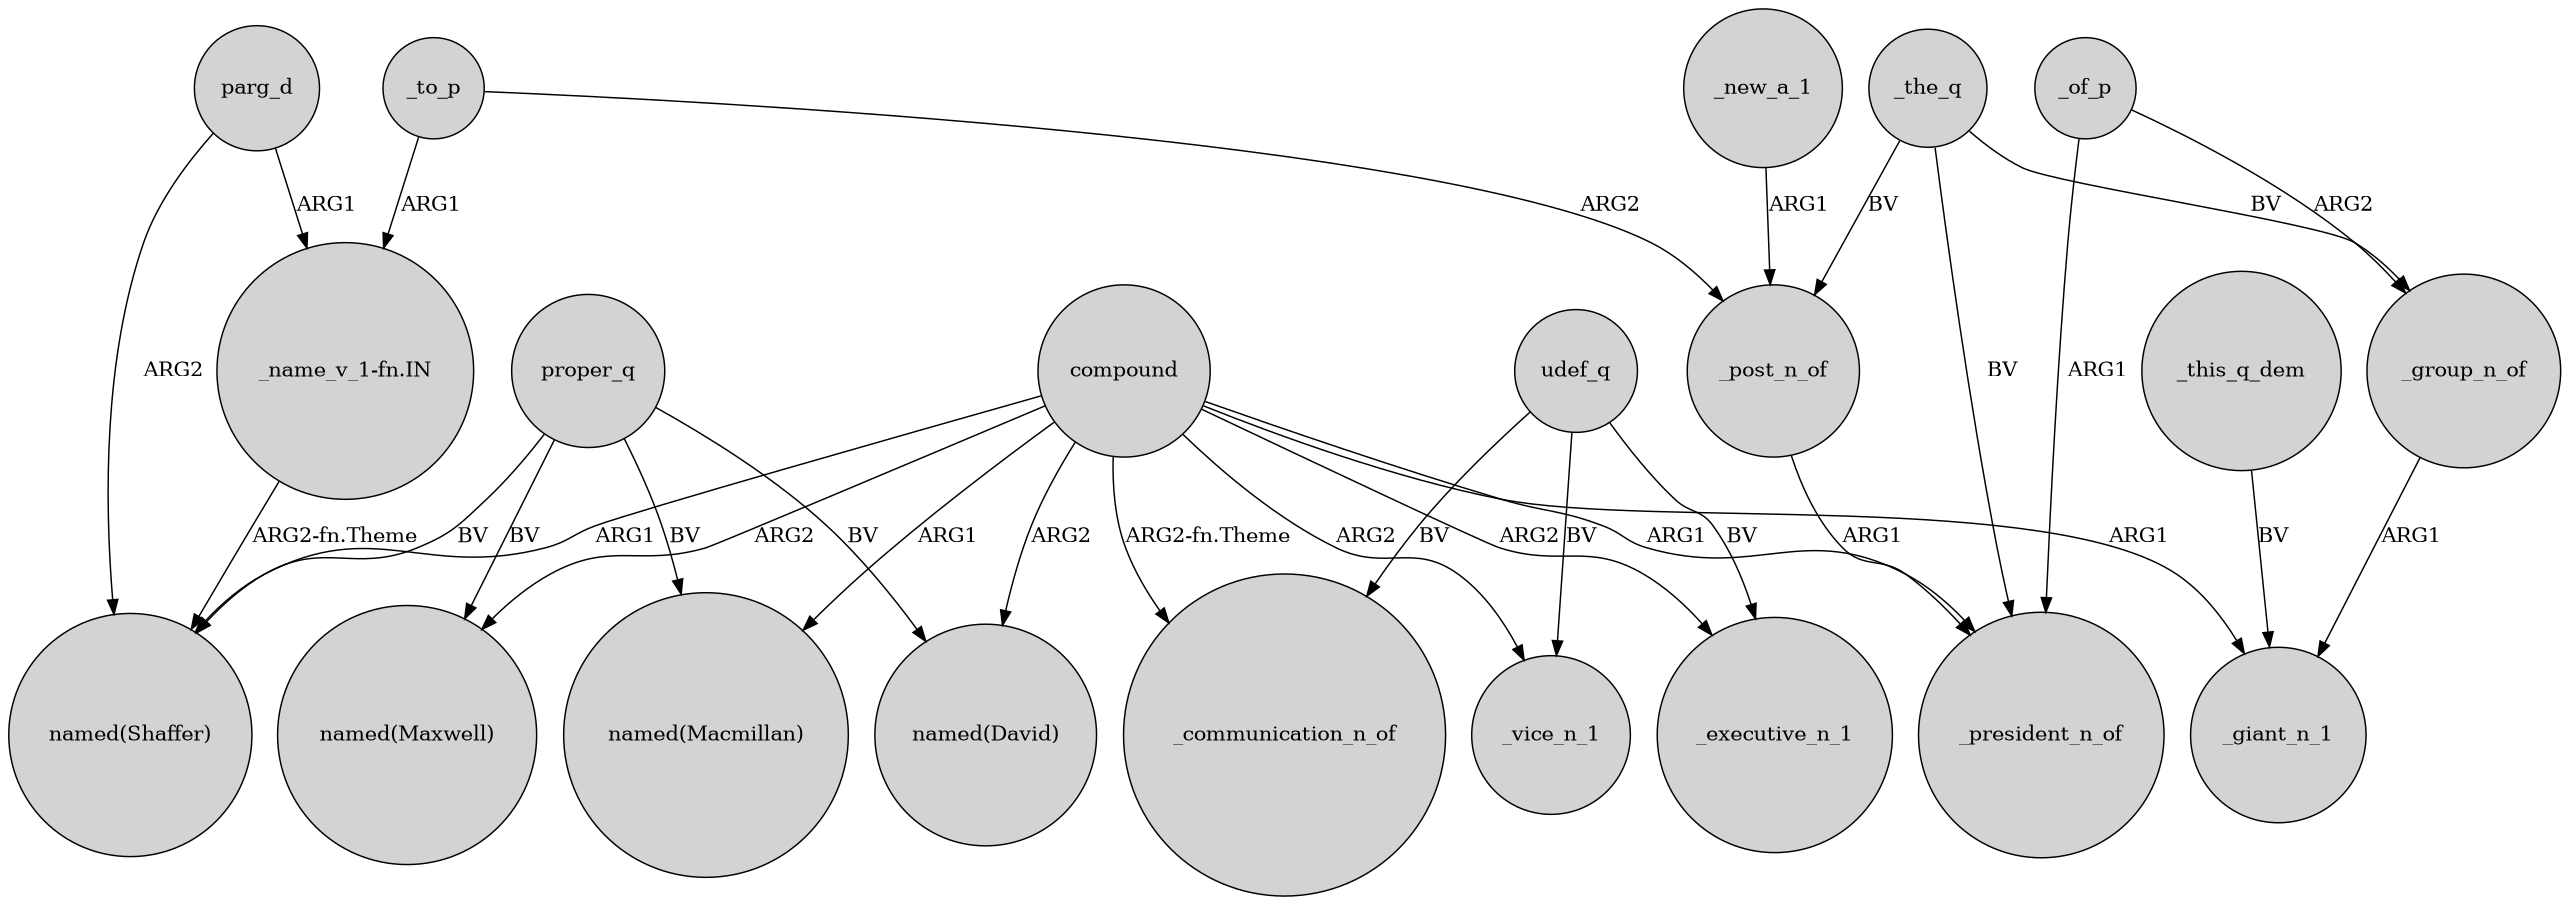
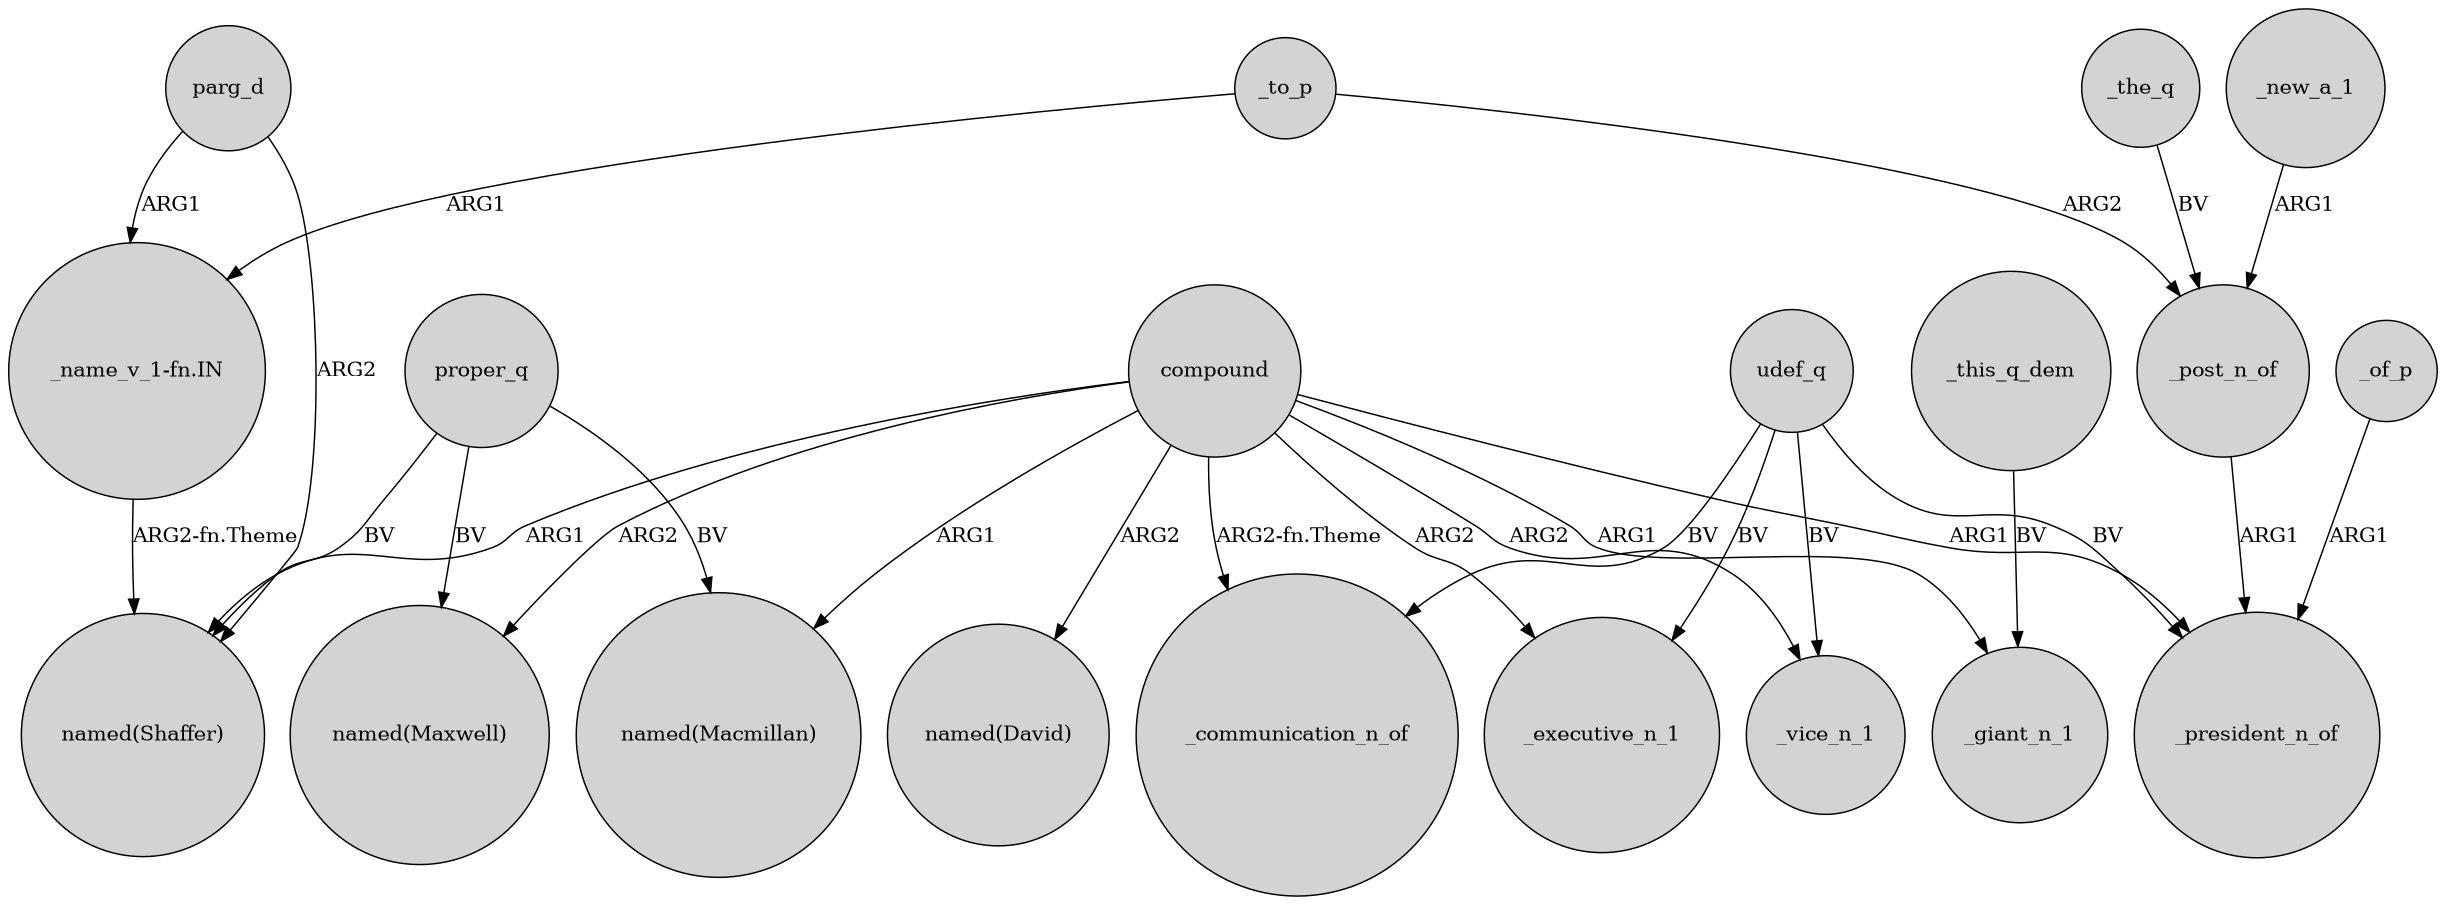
  digraph {
    node [shape=circle style=filled]
    parg_d
    "named(Shaffer)"
    "_name_v_1-fn.IN"
    compound
    _vice_n_1
    "named(Macmillan)"
    "named(Maxwell)"
    _executive_n_1
    _giant_n_1
    _president_n_of
    "named(David)"
    _communication_n_of
-   _group_n_of
    proper_q
    udef_q
    _of_p
    _the_q
    _post_n_of
    _new_a_1
    _to_p
    _this_q_dem
    parg_d -> "named(Shaffer)" [label=ARG2]
    parg_d -> "_name_v_1-fn.IN" [label=ARG1]
    "_name_v_1-fn.IN" -> "named(Shaffer)" [label="ARG2-fn.Theme"]
    compound -> "named(Shaffer)" [label=ARG1]
    compound -> _vice_n_1 [label=ARG2]
    compound -> "named(Macmillan)" [label=ARG1]
    compound -> "named(Maxwell)" [label=ARG2]
    compound -> _executive_n_1 [label=ARG2]
    compound -> _giant_n_1 [label=ARG1]
    compound -> _president_n_of [label=ARG1]
    compound -> "named(David)" [label=ARG2]
    compound -> _communication_n_of [label="ARG2-fn.Theme"]
-   _group_n_of -> _giant_n_1 [label=ARG1]
    proper_q -> "named(Shaffer)" [label=BV]
    proper_q -> "named(Macmillan)" [label=BV]
    proper_q -> "named(Maxwell)" [label=BV]
-   proper_q -> "named(David)" [label=BV]
    udef_q -> _vice_n_1 [label=BV]
    udef_q -> _executive_n_1 [label=BV]
-   _the_q -> _president_n_of [label=BV]
+   udef_q -> _president_n_of [label=BV]
    udef_q -> _communication_n_of [label=BV]
    _of_p -> _president_n_of [label=ARG1]
-   _of_p -> _group_n_of [label=ARG2]
-   _the_q -> _group_n_of [label=BV]
    _the_q -> _post_n_of [label=BV]
    _post_n_of -> _president_n_of [label=ARG1]
    _new_a_1 -> _post_n_of [label=ARG1]
    _to_p -> "_name_v_1-fn.IN" [label=ARG1]
    _to_p -> _post_n_of [label=ARG2]
    _this_q_dem -> _giant_n_1 [label=BV]
  }
